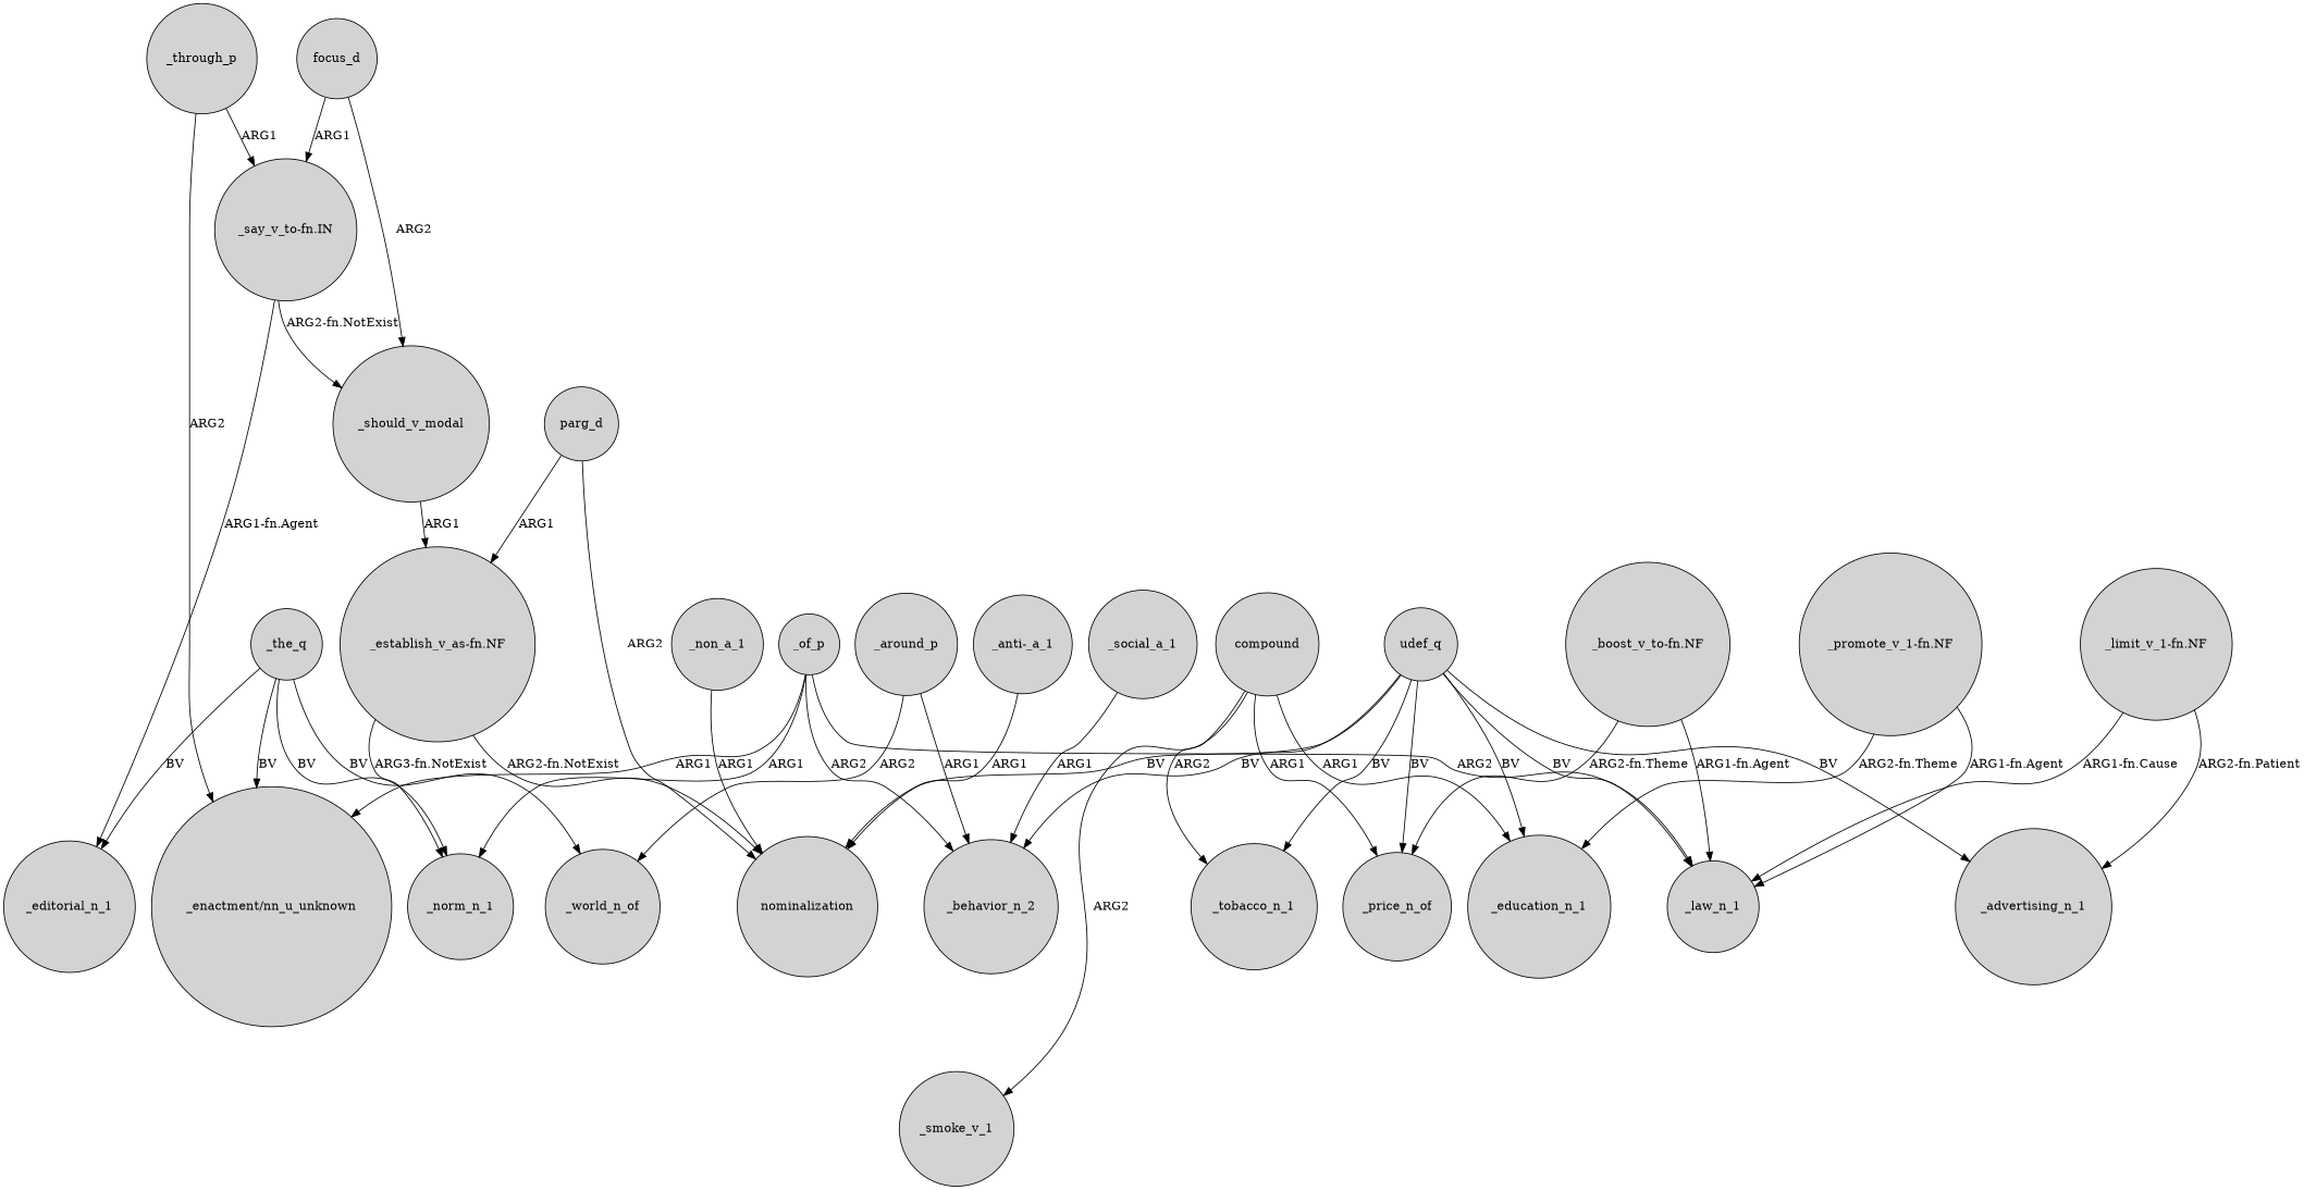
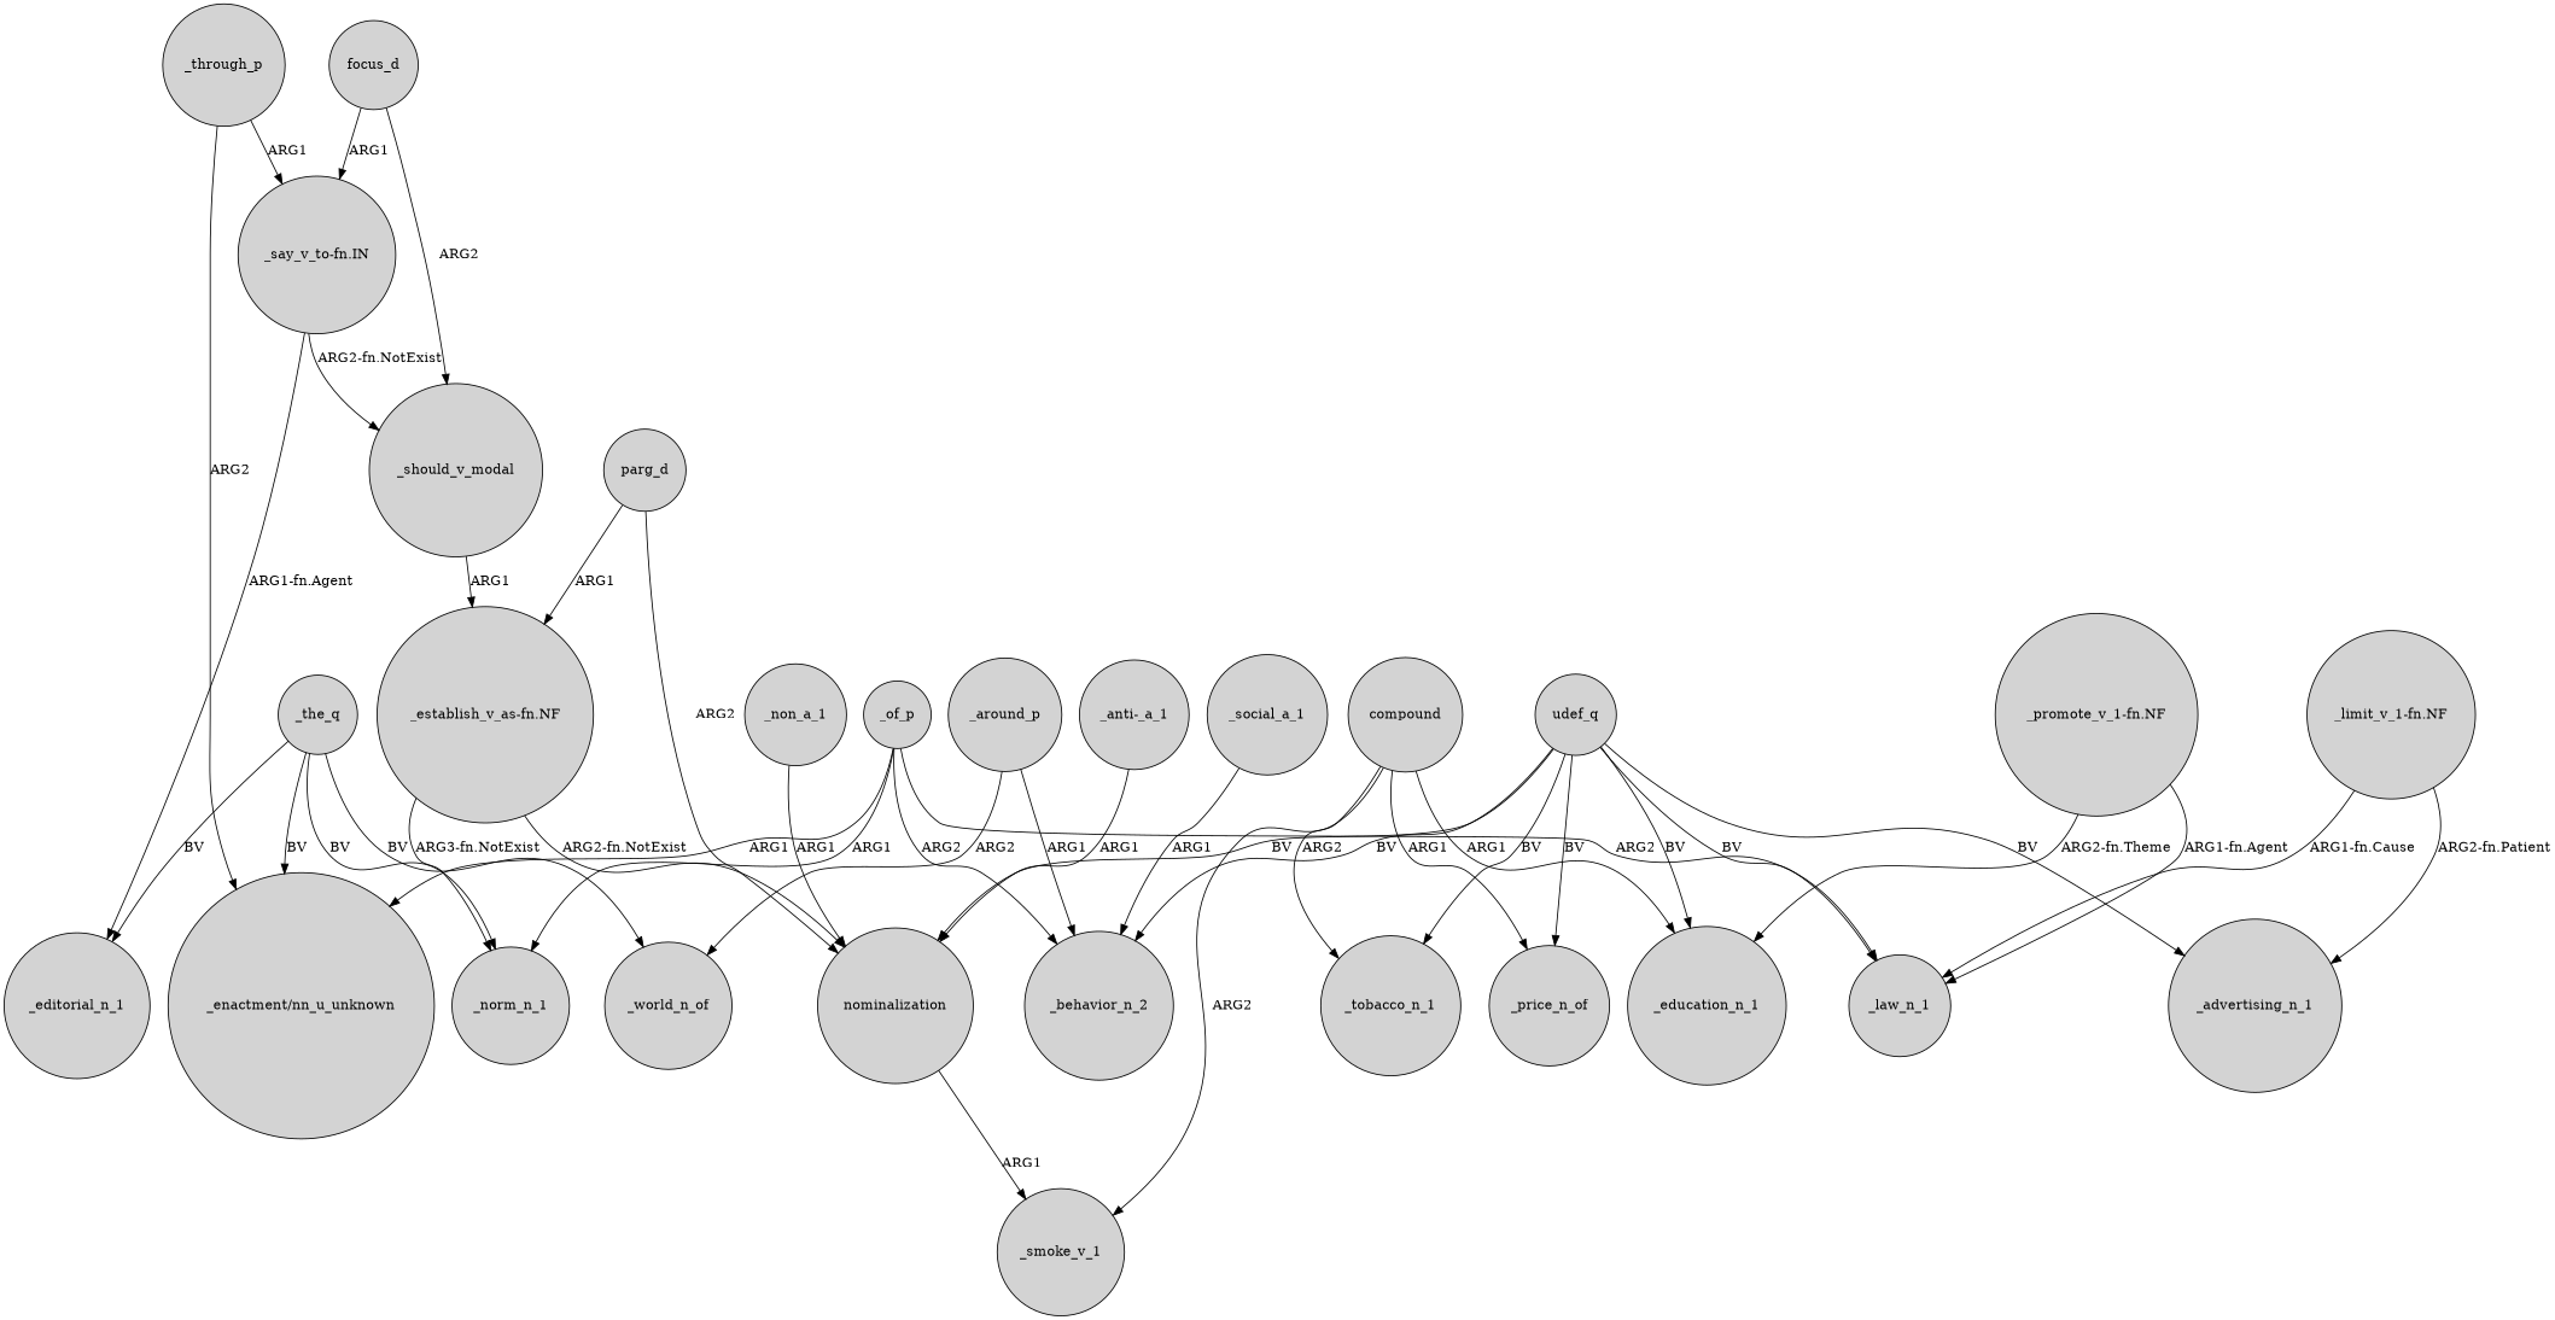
  digraph {
    node [shape=circle style=filled]
    _around_p
    _world_n_of
    n3 [label=_behavior_n_2]
    "_establish_v_as-fn.NF"
    _norm_n_1
    nominalization
    _smoke_v_1
    "_say_v_to-fn.IN"
    _should_v_modal
    _editorial_n_1
    udef_q
    _price_n_of
    _tobacco_n_1
    _law_n_1
    _education_n_1
    _advertising_n_1
    compound
    "_promote_v_1-fn.NF"
    focus_d
    parg_d
-   "_boost_v_to-fn.NF"
    _the_q
    "_enactment/nn_u_unknown"
    _of_p
    _non_a_1
    "_limit_v_1-fn.NF"
    _through_p
    _social_a_1
    "_anti-_a_1"
    _around_p -> _world_n_of [label=ARG2]
    _around_p -> n3 [label=ARG1]
    "_establish_v_as-fn.NF" -> _norm_n_1 [label="ARG3-fn.NotExist"]
    "_establish_v_as-fn.NF" -> nominalization [label="ARG2-fn.NotExist"]
+   nominalization -> _smoke_v_1 [label=ARG1]
    "_say_v_to-fn.IN" -> _should_v_modal [label="ARG2-fn.NotExist"]
    "_say_v_to-fn.IN" -> _editorial_n_1 [label="ARG1-fn.Agent"]
    _should_v_modal -> "_establish_v_as-fn.NF" [label=ARG1]
    udef_q -> n3 [label=BV]
    udef_q -> nominalization [label=BV]
    udef_q -> _price_n_of [label=BV]
    udef_q -> _tobacco_n_1 [label=BV]
    udef_q -> _law_n_1 [label=BV]
    udef_q -> _education_n_1 [label=BV]
    udef_q -> _advertising_n_1 [label=BV]
    compound -> _smoke_v_1 [label=ARG2]
    compound -> _price_n_of [label=ARG1]
    compound -> _tobacco_n_1 [label=ARG2]
    compound -> _education_n_1 [label=ARG1]
    "_promote_v_1-fn.NF" -> _law_n_1 [label="ARG1-fn.Agent"]
    "_promote_v_1-fn.NF" -> _education_n_1 [label="ARG2-fn.Theme"]
    focus_d -> "_say_v_to-fn.IN" [label=ARG1]
    focus_d -> _should_v_modal [label=ARG2]
    parg_d -> "_establish_v_as-fn.NF" [label=ARG1]
    parg_d -> nominalization [label=ARG2]
-   "_boost_v_to-fn.NF" -> _price_n_of [label="ARG2-fn.Theme"]
-   "_boost_v_to-fn.NF" -> _law_n_1 [label="ARG1-fn.Agent"]
    _the_q -> _world_n_of [label=BV]
    _the_q -> _norm_n_1 [label=BV]
    _the_q -> _editorial_n_1 [label=BV]
    _the_q -> "_enactment/nn_u_unknown" [label=BV]
    _of_p -> n3 [label=ARG2]
    _of_p -> _norm_n_1 [label=ARG1]
    _of_p -> _law_n_1 [label=ARG2]
    _of_p -> "_enactment/nn_u_unknown" [label=ARG1]
    _non_a_1 -> nominalization [label=ARG1]
    "_limit_v_1-fn.NF" -> _law_n_1 [label="ARG1-fn.Cause"]
    "_limit_v_1-fn.NF" -> _advertising_n_1 [label="ARG2-fn.Patient"]
    _through_p -> "_say_v_to-fn.IN" [label=ARG1]
    _through_p -> "_enactment/nn_u_unknown" [label=ARG2]
    _social_a_1 -> n3 [label=ARG1]
    "_anti-_a_1" -> nominalization [label=ARG1]
  }
